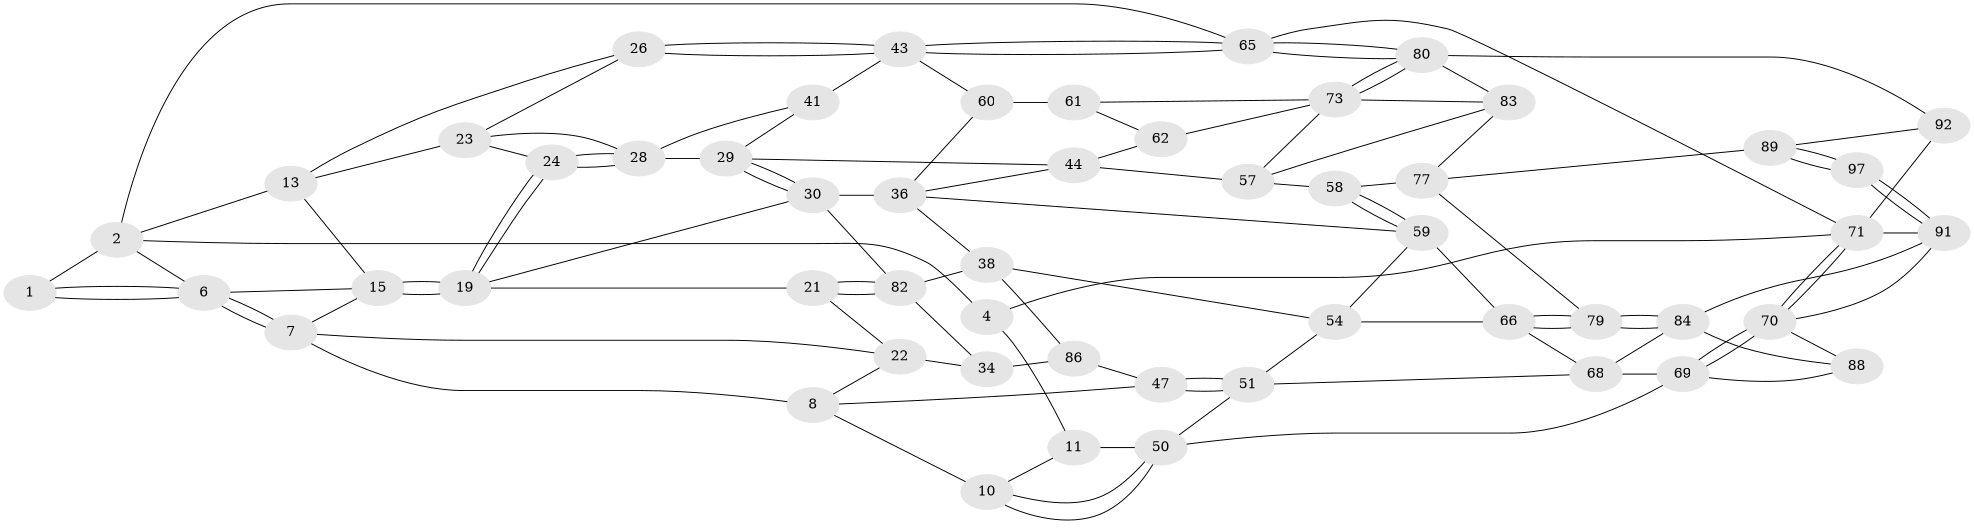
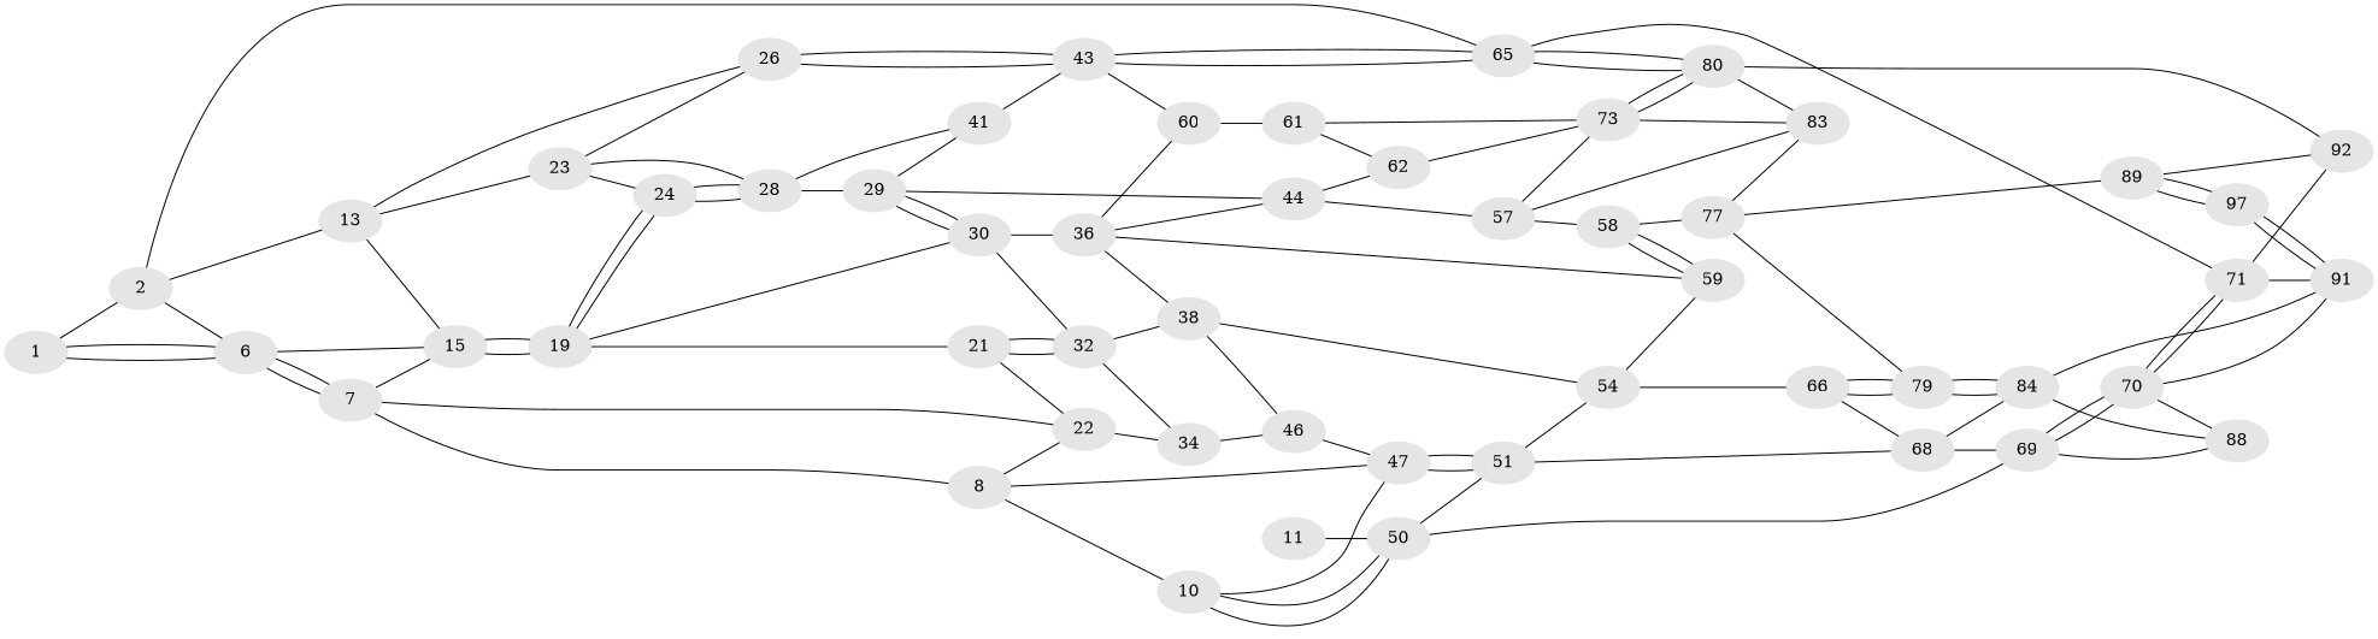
  graph {
    rankdir=LR
    node [color=gray90 style=filled]
    2 [super="+3"]
    1
    6 [super="+12"]
-   4 [super="+5"]
    13 [super="+14"]
    65
    7 [super="+18"]
    15 [super="+16"]
    11 [super="+17"]
    71 [super="+96"]
    23 [super="+25"]
    26
    80 [super="+85"]
    50 [super="+53"]
    91 [super="+95"]
    92
    8 [super="+9"]
    22 [super="+27"]
    19 [super="+20"]
    10
    47
    34 [super="+45"]
    51 [super="+52"]
    69 [super="+82"]
    24
    28 [super="+35"]
    43 [super="+44"]
    21
    30 [super="+31"]
-   32 [super="+33" label=82]
+   32 [super="+33"]
    36 [super="+37"]
    38 [super="+48"]
-   46 [super="+49" label=86]
+   46 [super="+49"]
    29 [super="+39"]
    41 [super="+42"]
    60 [super="+63"]
    n37 [label=44 super="+56"]
    57 [super="+75"]
    62
    59 [super="+64"]
    54 [super="+55"]
    66 [super="+67"]
    58 [super="+76"]
    73 [super="+74"]
    83 [super="+86"]
    61 [super="+72"]
    68 [super="+81"]
    70 [super="+94"]
    88
    84 [super="+87"]
    79
    77 [super="+78"]
    89 [super="+93"]
    n54 [label=97]
    2 -- 6
-   2 -- 4
    2 -- 13
    2 -- 65
    1 -- 2
    1 -- 6
    1 -- 6
    6 -- 7
    6 -- 7
    6 -- 15
-   4 -- 11 [weight=2]
-   4 -- 71
    13 -- 15
    13 -- 23
    13 -- 26
    65 -- 71
    65 -- 80
    65 -- 80
    7 -- 15
    7 -- 8
    7 -- 22
    15 -- 19
    15 -- 19
    11 -- 50
    71 -- 91
    71 -- 92
    23 -- 26
    23 -- 24
    23 -- 28
    26 -- 43
    26 -- 43
    80 -- 92
    80 -- 83
    50 -- 51
    50 -- 69
    8 -- 22
    8 -- 10
    8 -- 47
    22 -- 34
    19 -- 24
    19 -- 24
    19 -- 21
    19 -- 30
-   10 -- 11
+   10 -- 47
    10 -- 50
    10 -- 50
    47 -- 51
    47 -- 51
    34 -- 46 [weight=2]
    51 -- 54
    51 -- 68
    69 -- 70
    69 -- 70
    69 -- 88
    24 -- 28
    24 -- 28
    28 -- 29
    28 -- 41
    43 -- 65
    43 -- 65
    43 -- 60
    21 -- 22
    21 -- 32
    21 -- 32
    30 -- 32
    30 -- 36
    32 -- 34
    32 -- 38
    36 -- 38
    36 -- 60
    36 -- n37
    36 -- 59
    38 -- 46
    38 -- 54
    46 -- 47
    29 -- 30
    29 -- 30
    29 -- 41
    29 -- n37
    41 -- 43
    60 -- 61 [weight=2]
    n37 -- 57
    n37 -- 62
    57 -- 58
    57 -- 73
    57 -- 83
    62 -- 73
-   59 -- 66
    54 -- 59
    54 -- 66
    66 -- 68
    66 -- 79
    66 -- 79
    58 -- 59
    58 -- 59
    58 -- 77
    73 -- 80
    73 -- 80
    73 -- 83
    61 -- 62
    61 -- 73
    68 -- 69
    68 -- 84
    70 -- 71
    70 -- 71
    70 -- 91
    70 -- 88
    84 -- 91
    84 -- 88
    79 -- 84
    79 -- 84
    77 -- 83
    77 -- 79
    77 -- 89
    89 -- 92
    89 -- n54 [weight=2]
    89 -- n54
    n54 -- 91
    n54 -- 91
  }
